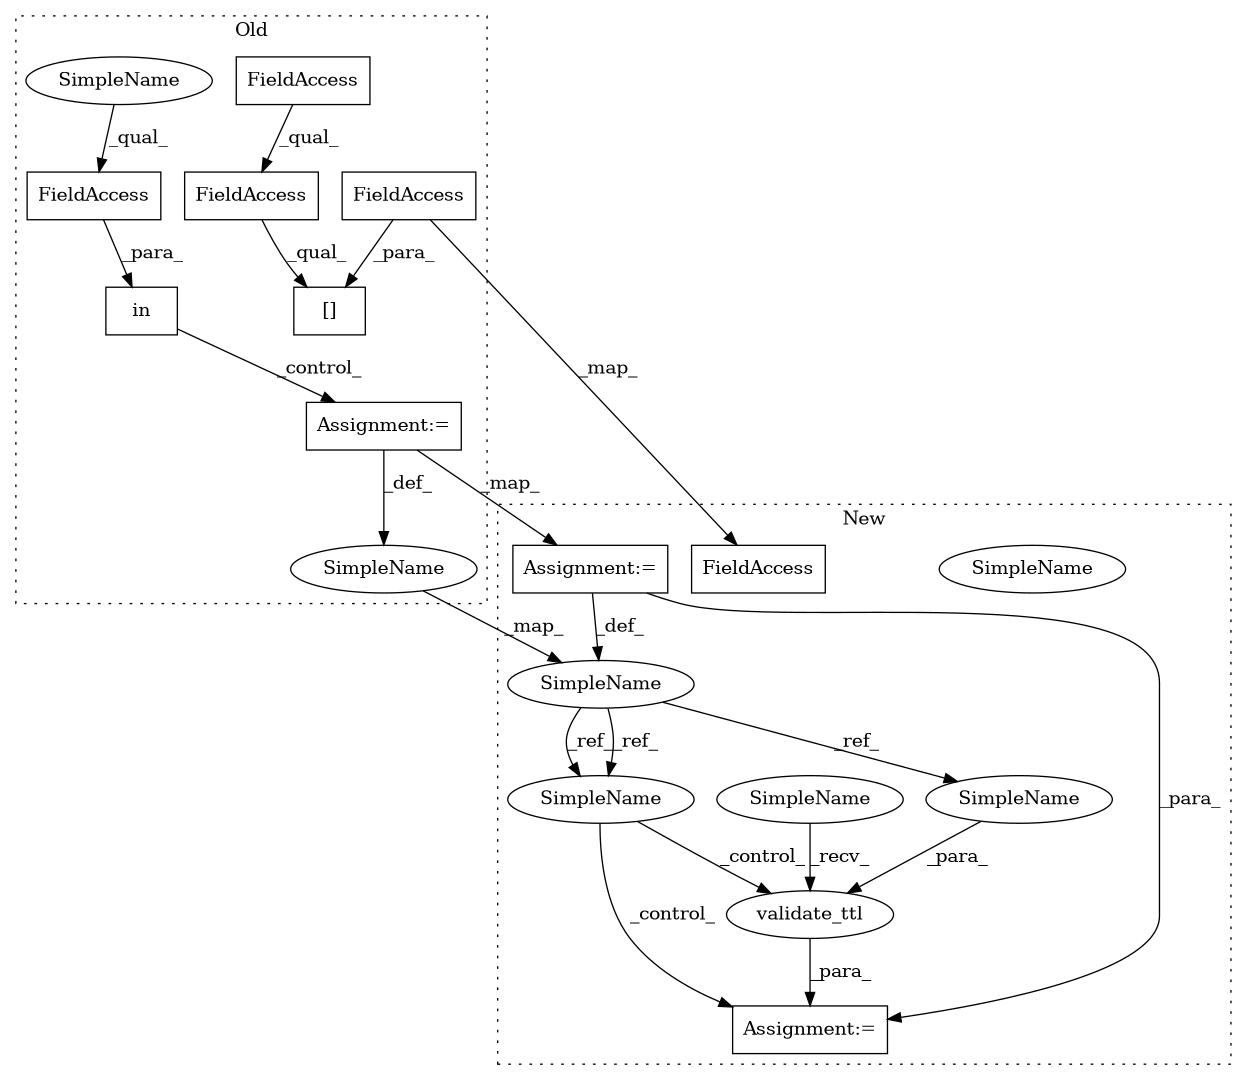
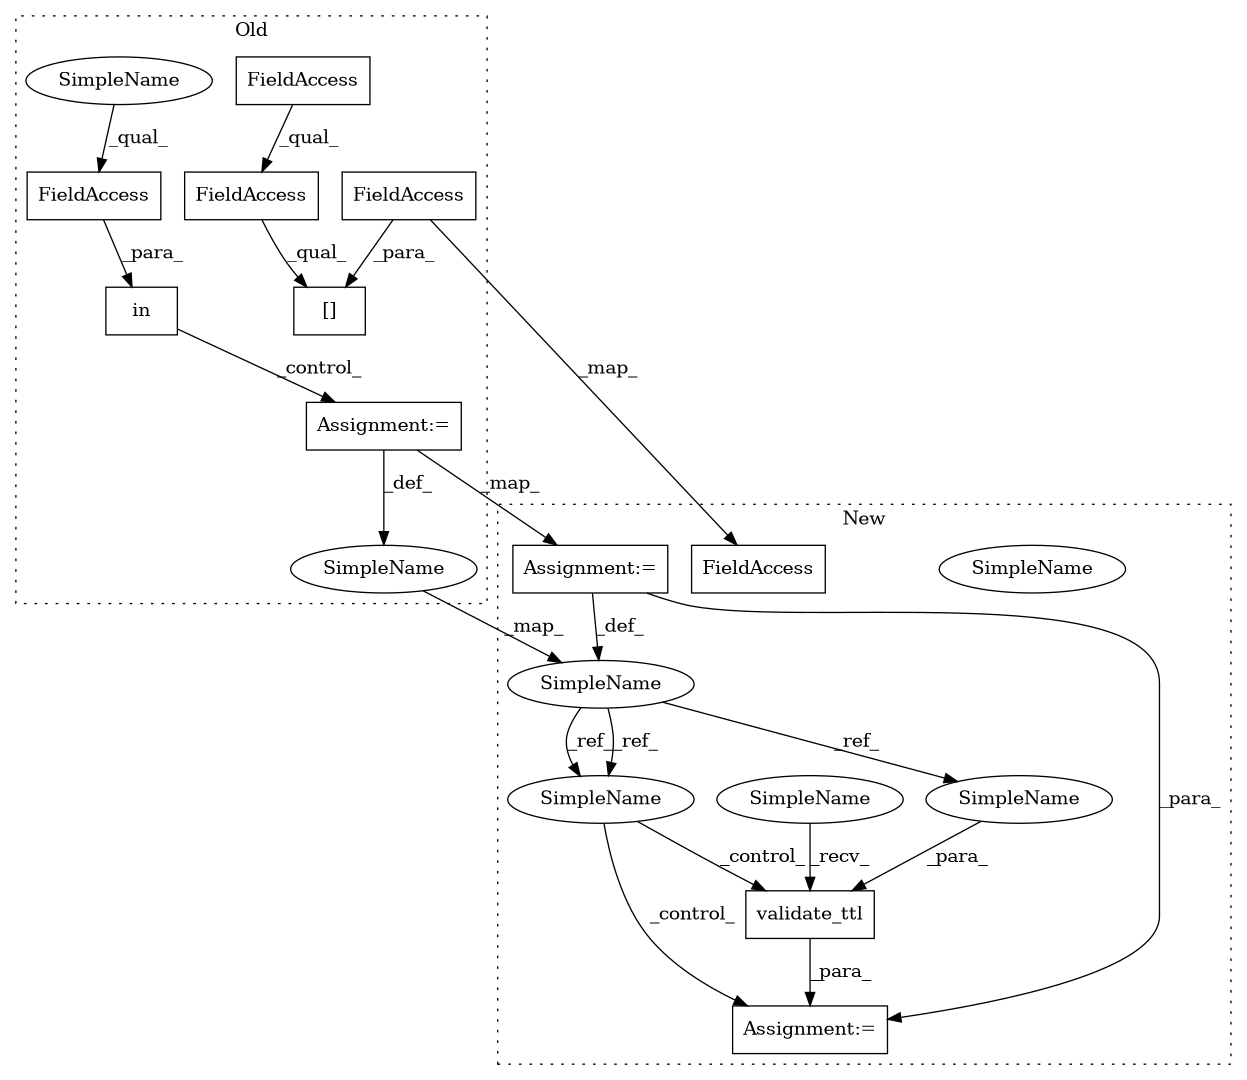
  digraph {
    node [a=42 l=3 s=7147 shape=box]
    n1 [a=2 l="18,1" label="[]" s="7234,7268"]
    n2 [a=22 l=17 label=FieldAccess s=7234]
    n3 [a=22 l=12 label=FieldAccess s=7234]
    n4 [a=22 l=16 label=FieldAccess s=7252]
    n5 [a=22 l=16 label=FieldAccess]
    n6 [a=105 l=37 label=in]
    n7 [a=7 l=1 label="Assignment:=" s=7211]
    n8 [label=SimpleName s=7208 shape=ellipse]
    n9 [l=8 label=SimpleName shape=ellipse]
-   n10 [a=32 l="13,1" label=validate_ttl s="7218,7234" shape=ellipse]
+   n10 [a=32 l="13,1" label=validate_ttl s="7218,7234"]
    n11 [label=SimpleName s=7178 shape=ellipse]
    n12 [a=7 l=1 label="Assignment:=" s=7208]
    n13 [a=22 l=16 label=FieldAccess s=7151]
    n14 [a=7 l=1 label="Assignment:=" s=7128]
    n15 [label=SimpleName s=7125 shape=ellipse]
    n16 [label=SimpleName s=7178 shape=ellipse]
    n17 [label=SimpleName s=7231 shape=ellipse]
    n18 [l=8 label=SimpleName s=7209 shape=ellipse]
    subgraph cluster_1 {
      label=Old
      style=dotted
      n1
      n2
      n3
      n4
      n5
      n6
      n7
      n8
      n9
    }
    subgraph cluster_2 {
      label=New
      style=dotted
      n10
      n11
      n12
      n13
      n14
      n15
      n16
      n17
      n18
    }
    n2 -> n1 [label=_qual_]
    n3 -> n2 [label=_qual_]
    n4 -> n1 [label=_para_]
    n4 -> n13 [label=_map_]
    n5 -> n6 [label=_para_]
    n6 -> n7 [label=_control_]
    n7 -> n8 [label=_def_]
    n7 -> n14 [label=_map_]
    n8 -> n15 [label=_map_]
    n9 -> n5 [label=_qual_]
    n10 -> n12 [label=_para_]
    n14 -> n12 [label=_para_]
    n14 -> n15 [label=_def_]
    n15 -> n16 [label=_ref_]
    n15 -> n16 [label=_ref_]
    n15 -> n17 [label=_ref_]
    n16 -> n10 [label=_control_]
    n16 -> n12 [label=_control_]
    n17 -> n10 [label=_para_]
    n18 -> n10 [label=_recv_]
  }
